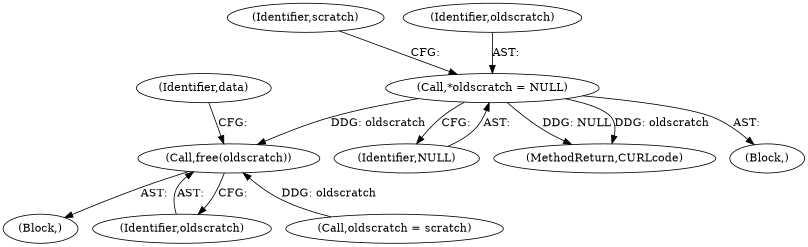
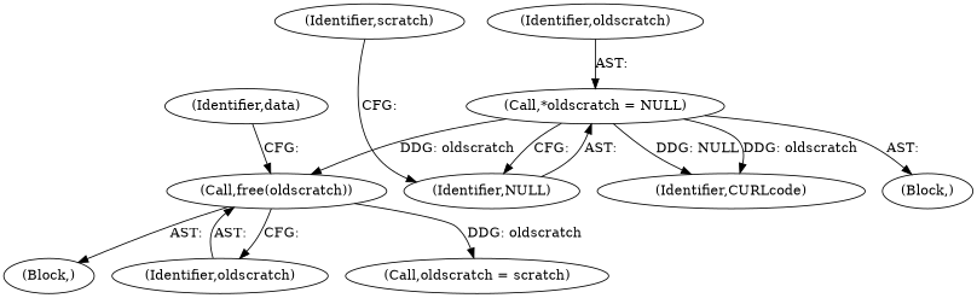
  digraph {
    n1 [label="(Call,*oldscratch = NULL)"]
    n2 [label="(Call,free(oldscratch))"]
    n3 [label="(Identifier,NULL)"]
-   n4 [label="(MethodReturn,CURLcode)"]
+   n4 [label="(Identifier,CURLcode)"]
    n5 [label="(Block,)"]
    n6 [label="(Block,)"]
    n7 [label="(Identifier,oldscratch)"]
    n8 [label="(Identifier,data)"]
    n9 [label="(Identifier,oldscratch)"]
    n10 [label="(Identifier,scratch)"]
    n11 [label="(Call,oldscratch = scratch)"]
    n1 -> n2 [label="DDG: oldscratch"]
    n1 -> n3 [label="CFG: "]
    n1 -> n4 [label="DDG: NULL"]
    n1 -> n4 [label="DDG: oldscratch"]
    n1 -> n5 [label="AST: "]
    n2 -> n6 [label="AST: "]
    n2 -> n7 [label="CFG: "]
    n3 -> n1 [label="AST: "]
    n7 -> n2 [label="AST: "]
    n8 -> n2 [label="CFG: "]
    n9 -> n1 [label="AST: "]
-   n10 -> n1 [label="CFG: "]
-   n11 -> n2 [label="DDG: oldscratch"]
+   n10 -> n3 [label="CFG: "]
+   n2 -> n11 [label="DDG: oldscratch"]
  }
